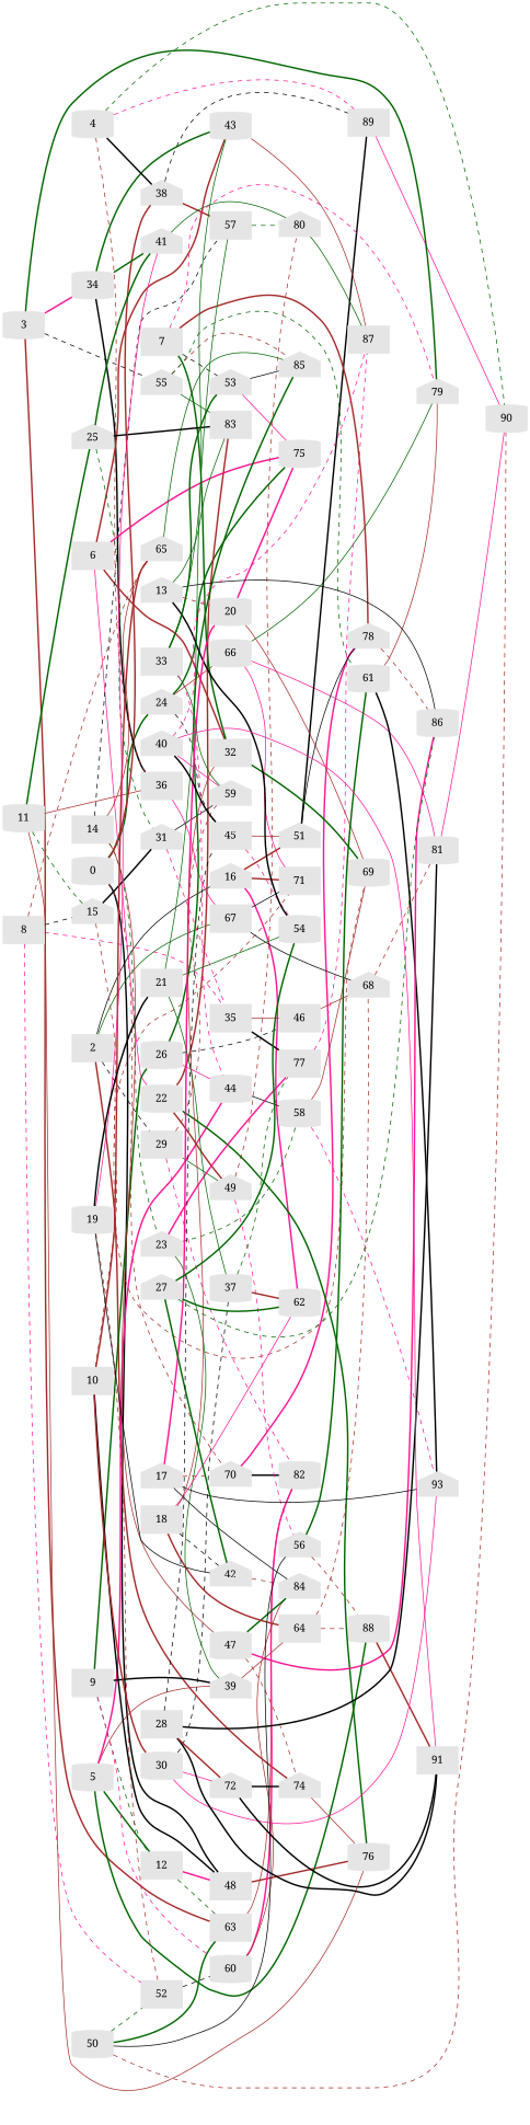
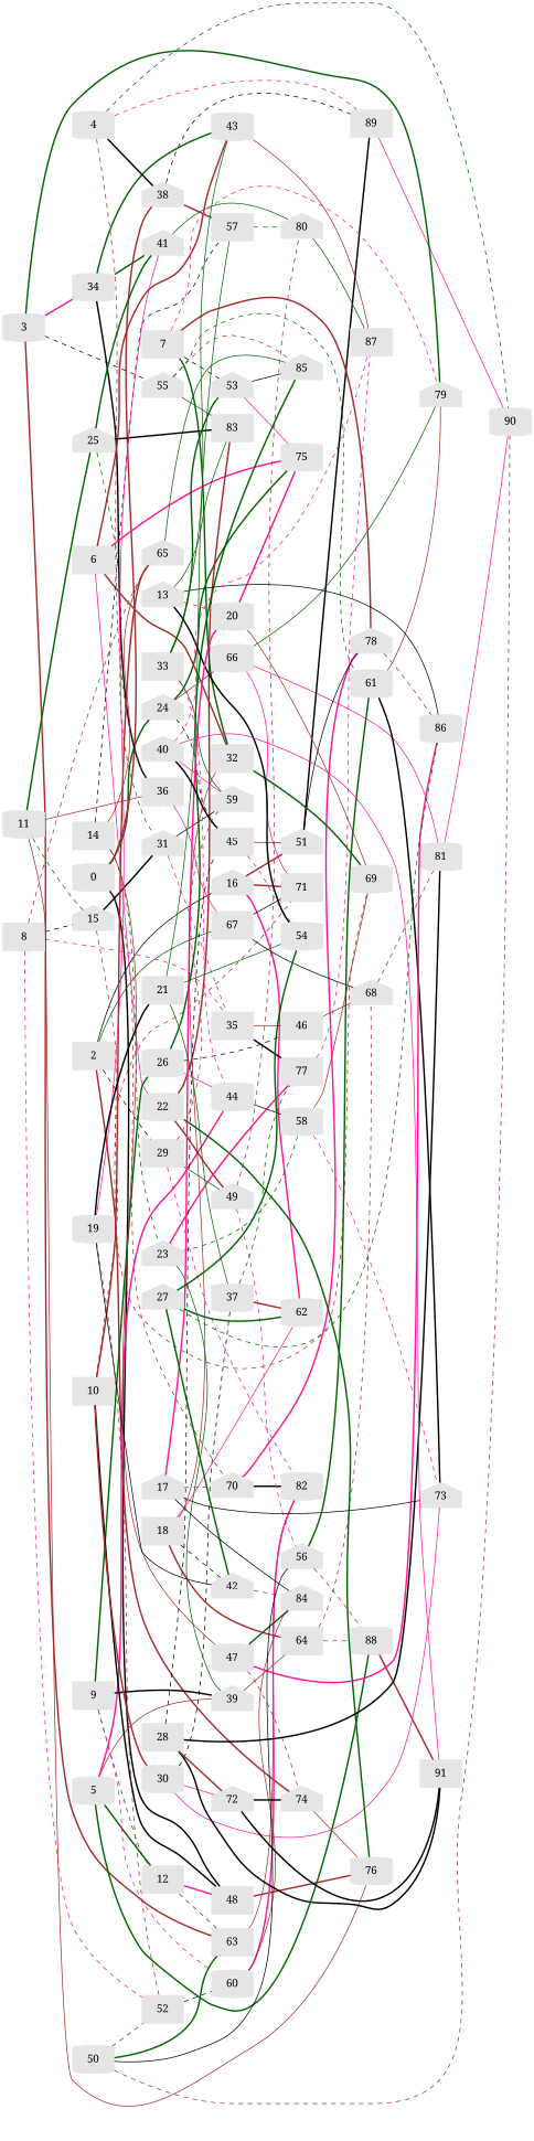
  graph {
    fontname="Noto Serif"
    rankdir=LR
    node [color=gray90 fontname="Noto Serif" shape=house style=filled]
    edge [color=brown fontname="Noto Serif" style=bold]
    n1 [label=0 shape=cylinder]
    24
    38
    48 [shape=box]
    70
    75 [shape=cylinder]
    45 [shape=box]
    66 [shape=cylinder]
    89 [shape=box]
    57 [shape=box]
    76 [shape=cylinder]
    78
    82 [shape=cylinder]
    2 [shape=box]
    16
    29 [shape=box]
    67 [shape=box]
    74
    71 [shape=box]
    51
    62 [shape=cylinder]
    49
    59
    68
    3 [shape=cylinder]
    34 [shape=cylinder]
    55
    63 [shape=box]
    79
    36 [shape=box]
    43 [shape=cylinder]
    41
    83 [shape=box]
    85
    61 [shape=cylinder]
    4 [shape=cylinder]
    90 [shape=cylinder]
    5 [shape=cylinder]
    12 [shape=box]
    39
    44 [shape=cylinder]
    88 [shape=cylinder]
    64 [shape=box]
    58 [shape=cylinder]
    91 [shape=box]
    6 [shape=box]
    22 [shape=cylinder]
    32 [shape=box]
    69 [shape=cylinder]
    87 [shape=box]
    7 [shape=box]
    53
    86 [shape=cylinder]
    8 [shape=box]
    15
    35 [shape=box]
    52 [shape=box]
    65
    31
    77 [shape=box]
    46 [shape=box]
    60 [shape=cylinder]
    9 [shape=box]
    26 [shape=cylinder]
    84
    10 [shape=box]
    30 [shape=cylinder]
-   73 [label=93]
+   73
    37 [shape=cylinder]
    72
    11 [shape=cylinder]
    25
    20 [shape=cylinder]
    13
    54 [shape=cylinder]
    14 [shape=box]
    23
    47 [shape=cylinder]
    80
    17
    18 [shape=box]
    42
    19 [shape=cylinder]
    21 [shape=box]
    56
    81 [shape=cylinder]
    27
    28 [shape=box]
    33 [shape=box]
    40
    50 [shape=cylinder]
    n1 -- 24 [color=darkgreen]
    n1 -- 38
    n1 -- 48 [color=black]
    n1 -- 70 [style=dashed]
    24 -- 75 [color=darkgreen]
    24 -- 45 [color=black style=dashed]
    24 -- 66 [style=solid]
    38 -- 89 [color=black style=dashed]
    38 -- 57
    48 -- 76
    70 -- 78 [color=deeppink]
    70 -- 82 [color=black]
    45 -- 51 [style=solid]
    45 -- 54 [color=deeppink style=dashed]
    66 -- 71 [color=deeppink style=solid]
    66 -- 79 [color=darkgreen style=solid]
    66 -- 81 [color=deeppink style=solid]
    89 -- 90 [color=deeppink style=solid]
    57 -- 80 [color=darkgreen style=dashed]
    78 -- 86 [style=dashed]
    2 -- 16 [color=black style=solid]
    2 -- 29 [color=black style=dashed]
    2 -- 67 [color=darkgreen style=solid]
    2 -- 74
    16 -- 71
    16 -- 51
    16 -- 62 [color=deeppink]
    29 -- 82 [color=deeppink style=dashed]
    29 -- 49 [color=darkgreen style=solid]
    29 -- 59 [style=dashed]
    67 -- 71 [color=black style=solid]
    67 -- 68 [color=black style=solid]
    74 -- 76 [style=solid]
    51 -- 89 [color=black]
    51 -- 78 [color=black style=solid]
    49 -- 80 [style=dashed]
    49 -- 56 [color=deeppink style=dashed]
    68 -- 81 [style=dashed]
    3 -- 34 [color=deeppink]
    3 -- 55 [color=black style=dashed]
    3 -- 63
    3 -- 79 [color=darkgreen]
    34 -- 36 [color=black]
    34 -- 43 [color=darkgreen]
    34 -- 41 [color=darkgreen]
    55 -- 83 [color=darkgreen style=solid]
    55 -- 85 [style=dashed]
    55 -- 61 [color=darkgreen style=dashed]
    63 -- 82 [style=solid]
    36 -- 67 [color=deeppink style=solid]
    43 -- 87 [style=solid]
    41 -- 80 [color=darkgreen style=solid]
    61 -- 79 [style=solid]
    61 -- 73 [color=black]
    4 -- 38 [color=black]
    4 -- 89 [color=deeppink style=dashed]
    4 -- 36 [style=dashed]
    4 -- 90 [color=darkgreen style=dashed]
    5 -- 12 [color=darkgreen]
    5 -- 39 [style=solid]
    5 -- 44 [color=deeppink]
    5 -- 88 [color=darkgreen]
    12 -- 48 [color=deeppink]
    12 -- 63 [color=darkgreen style=dashed]
    39 -- 64 [style=solid]
    44 -- 58 [color=black style=solid]
    88 -- 91
    64 -- 68 [style=dashed]
    64 -- 88 [style=dashed]
    58 -- 69 [style=solid]
    58 -- 73 [color=deeppink style=dashed]
    6 -- 75 [color=deeppink]
    6 -- 43
    6 -- 22 [color=deeppink style=solid]
    6 -- 32
    22 -- 76 [color=darkgreen]
    22 -- 49
    22 -- 83
    32 -- 69 [color=darkgreen]
    7 -- 78
    7 -- 79 [color=deeppink style=dashed]
    7 -- 32 [color=darkgreen]
    7 -- 53 [color=black style=dashed]
    53 -- 75 [color=deeppink style=solid]
    53 -- 85 [color=black style=solid]
    8 -- 15 [color=black style=dashed]
    8 -- 35 [color=deeppink style=dashed]
    8 -- 52 [color=deeppink style=dashed]
    8 -- 65 [style=dashed]
    15 -- 69 [style=dashed]
    15 -- 31 [color=black]
    35 -- 77 [color=black]
    35 -- 46 [style=solid]
    52 -- 60 [color=black style=dashed]
    65 -- 85 [color=darkgreen style=solid]
    31 -- 59 [color=black style=solid]
    31 -- 35 [color=deeppink style=dashed]
    77 -- 87 [color=deeppink style=dashed]
    46 -- 68 [style=solid]
    60 -- 82 [color=deeppink]
    60 -- 84 [style=solid]
    9 -- 12 [color=darkgreen style=dashed]
    9 -- 39 [color=black]
    9 -- 60 [color=deeppink style=dashed]
    9 -- 26 [color=darkgreen]
    26 -- 85 [color=darkgreen]
    26 -- 44 [color=deeppink style=solid]
    26 -- 46 [color=black style=dashed]
    10 -- 48 [color=black]
    10 -- 71 [style=dashed]
    10 -- 65
    10 -- 30
    30 -- 73 [color=deeppink style=solid]
    30 -- 37 [color=black style=dashed]
    30 -- 72 [color=deeppink style=solid]
    37 -- 62
    37 -- 77 [color=darkgreen style=dashed]
    72 -- 74 [color=black]
    72 -- 91 [color=black]
    11 -- 76 [style=solid]
    11 -- 36 [style=solid]
    11 -- 15 [color=darkgreen style=dashed]
    11 -- 25 [color=darkgreen]
    25 -- 41 [color=darkgreen]
    25 -- 83 [color=black]
    25 -- 31 [color=darkgreen style=dashed]
    20 -- 75 [color=deeppink]
    20 -- 69 [style=solid]
    13 -- 83 [color=darkgreen style=solid]
    13 -- 86 [color=black style=solid]
    13 -- 20 [style=dashed]
    13 -- 54 [color=black]
    14 -- 57 [color=black style=dashed]
    14 -- 65 [style=solid]
    14 -- 23 [color=darkgreen style=dashed]
    14 -- 47 [style=solid]
    23 -- 39 [color=darkgreen style=solid]
    23 -- 58 [color=darkgreen style=dashed]
    23 -- 77 [color=deeppink]
    47 -- 74 [style=dashed]
    47 -- 86 [color=deeppink]
    47 -- 84 [color=darkgreen]
    80 -- 87 [color=darkgreen style=solid]
    17 -- 70 [style=dashed]
    17 -- 84 [color=black style=solid]
    17 -- 73 [color=black style=solid]
    17 -- 20 [color=deeppink]
    18 -- 62 [color=deeppink style=solid]
    18 -- 64
    18 -- 32 [style=solid]
    18 -- 42 [color=black style=dashed]
    42 -- 84 [style=dashed]
    19 -- 41 [color=deeppink style=solid]
    19 -- 52 [style=dashed]
    19 -- 42 [color=black style=solid]
    19 -- 21 [color=black]
    21 -- 57 [color=darkgreen style=solid]
    21 -- 37 [color=darkgreen style=solid]
    21 -- 54 [color=darkgreen style=solid]
    56 -- 61 [color=darkgreen]
    56 -- 88 [style=dashed]
    81 -- 90 [color=deeppink style=solid]
    27 -- 62 [color=darkgreen]
    27 -- 86 [color=darkgreen style=dashed]
    27 -- 54 [color=darkgreen]
    27 -- 42 [color=darkgreen]
    28 -- 45 [color=black style=dashed]
    28 -- 91 [color=black]
    28 -- 72
    28 -- 81 [color=black]
    33 -- 59 [color=darkgreen style=solid]
    33 -- 43 [color=darkgreen style=solid]
    33 -- 44 [color=deeppink style=dashed]
    33 -- 53 [color=darkgreen]
    40 -- 45 [color=black]
    40 -- 59 [color=deeppink style=solid]
    40 -- 91 [color=deeppink style=solid]
    40 -- 87 [color=deeppink style=dashed]
    50 -- 63 [color=darkgreen]
    50 -- 90 [style=dashed]
    50 -- 52 [color=darkgreen style=dashed]
    50 -- 56 [color=black style=solid]
  }
